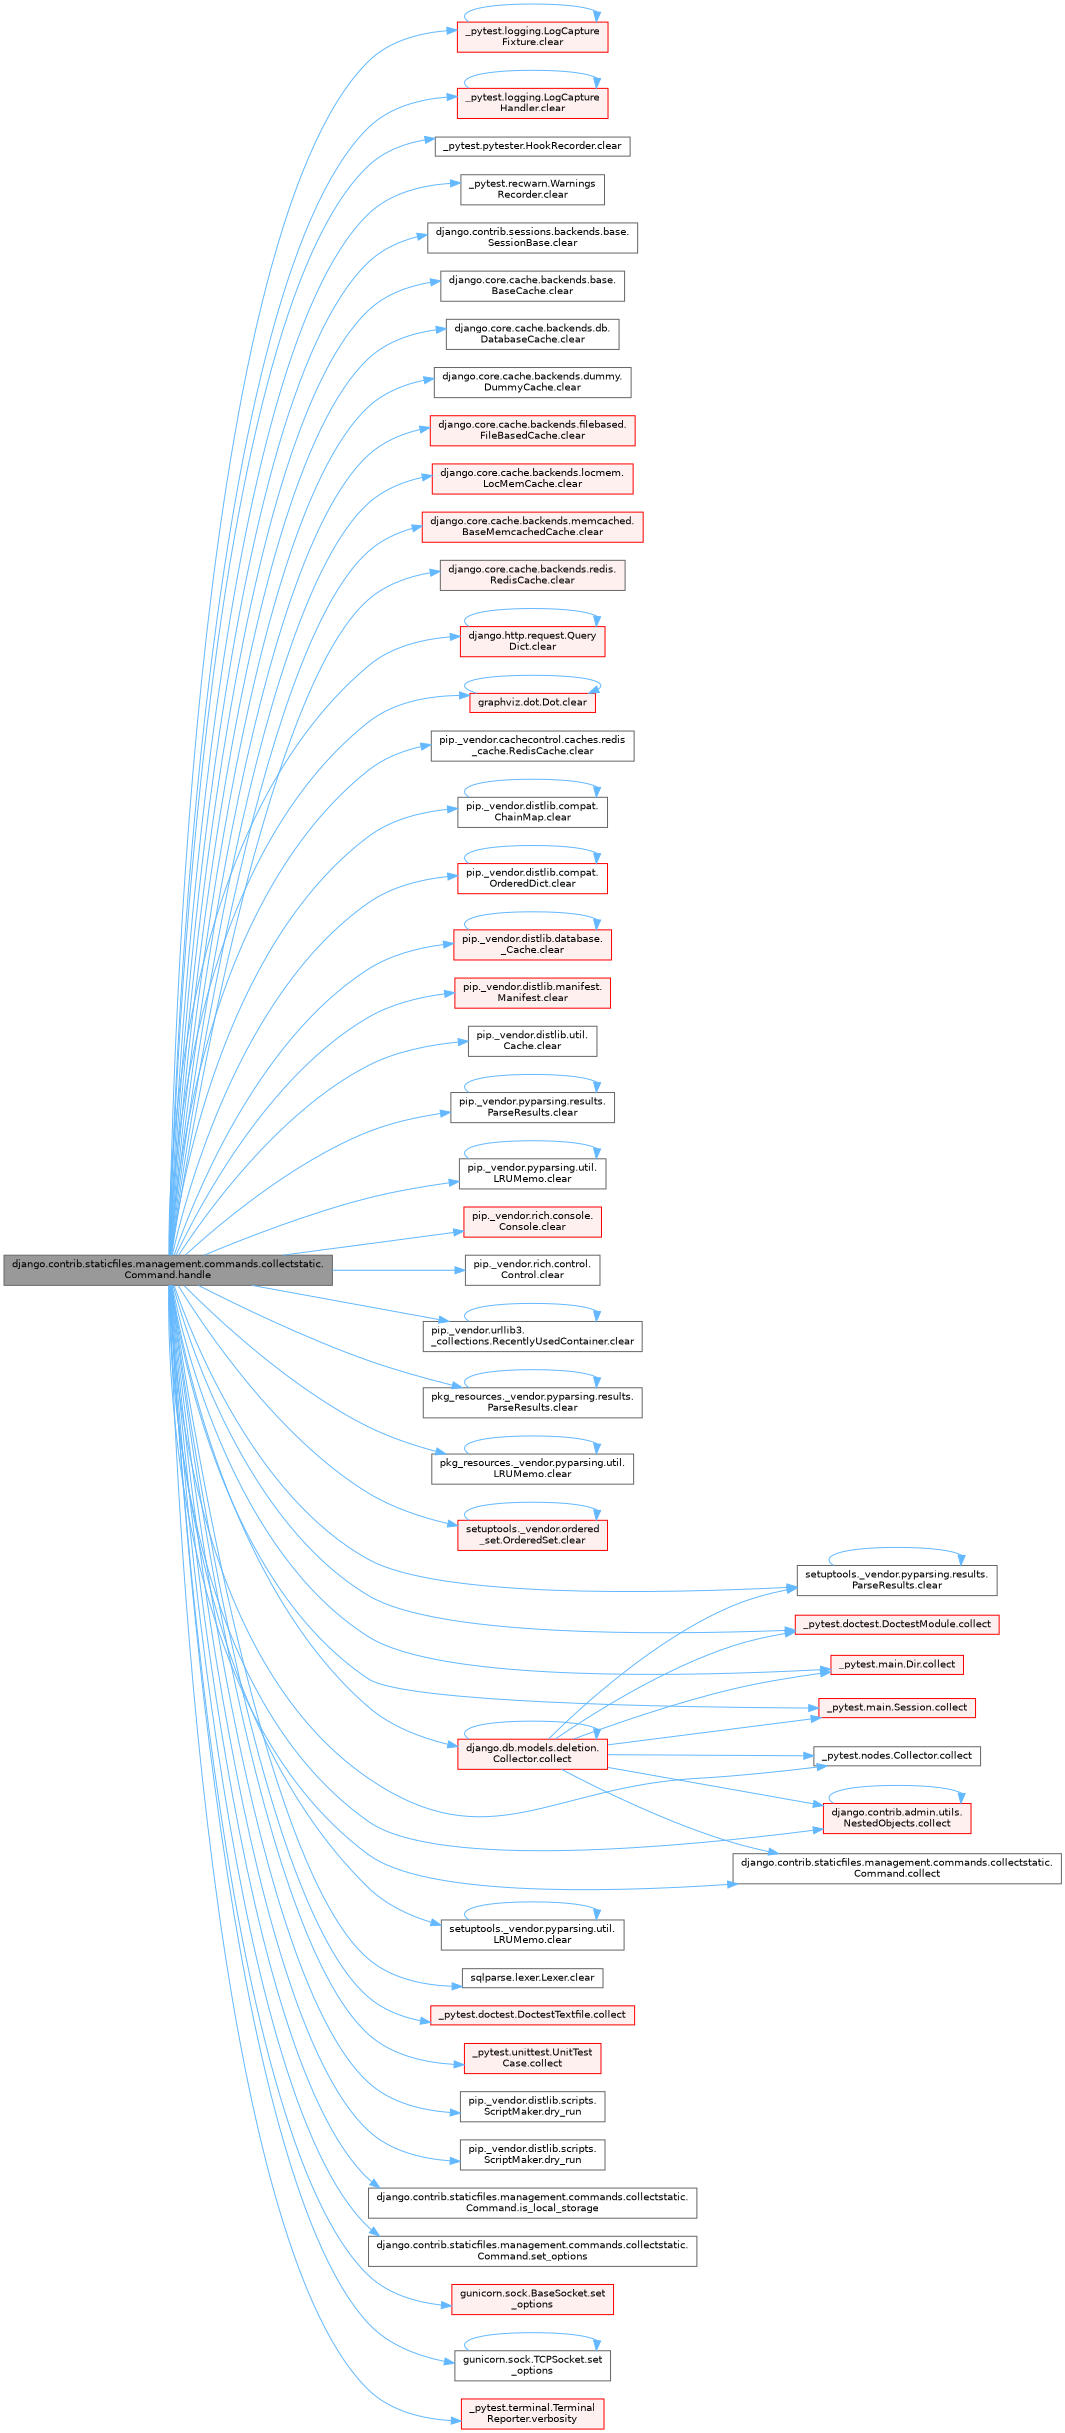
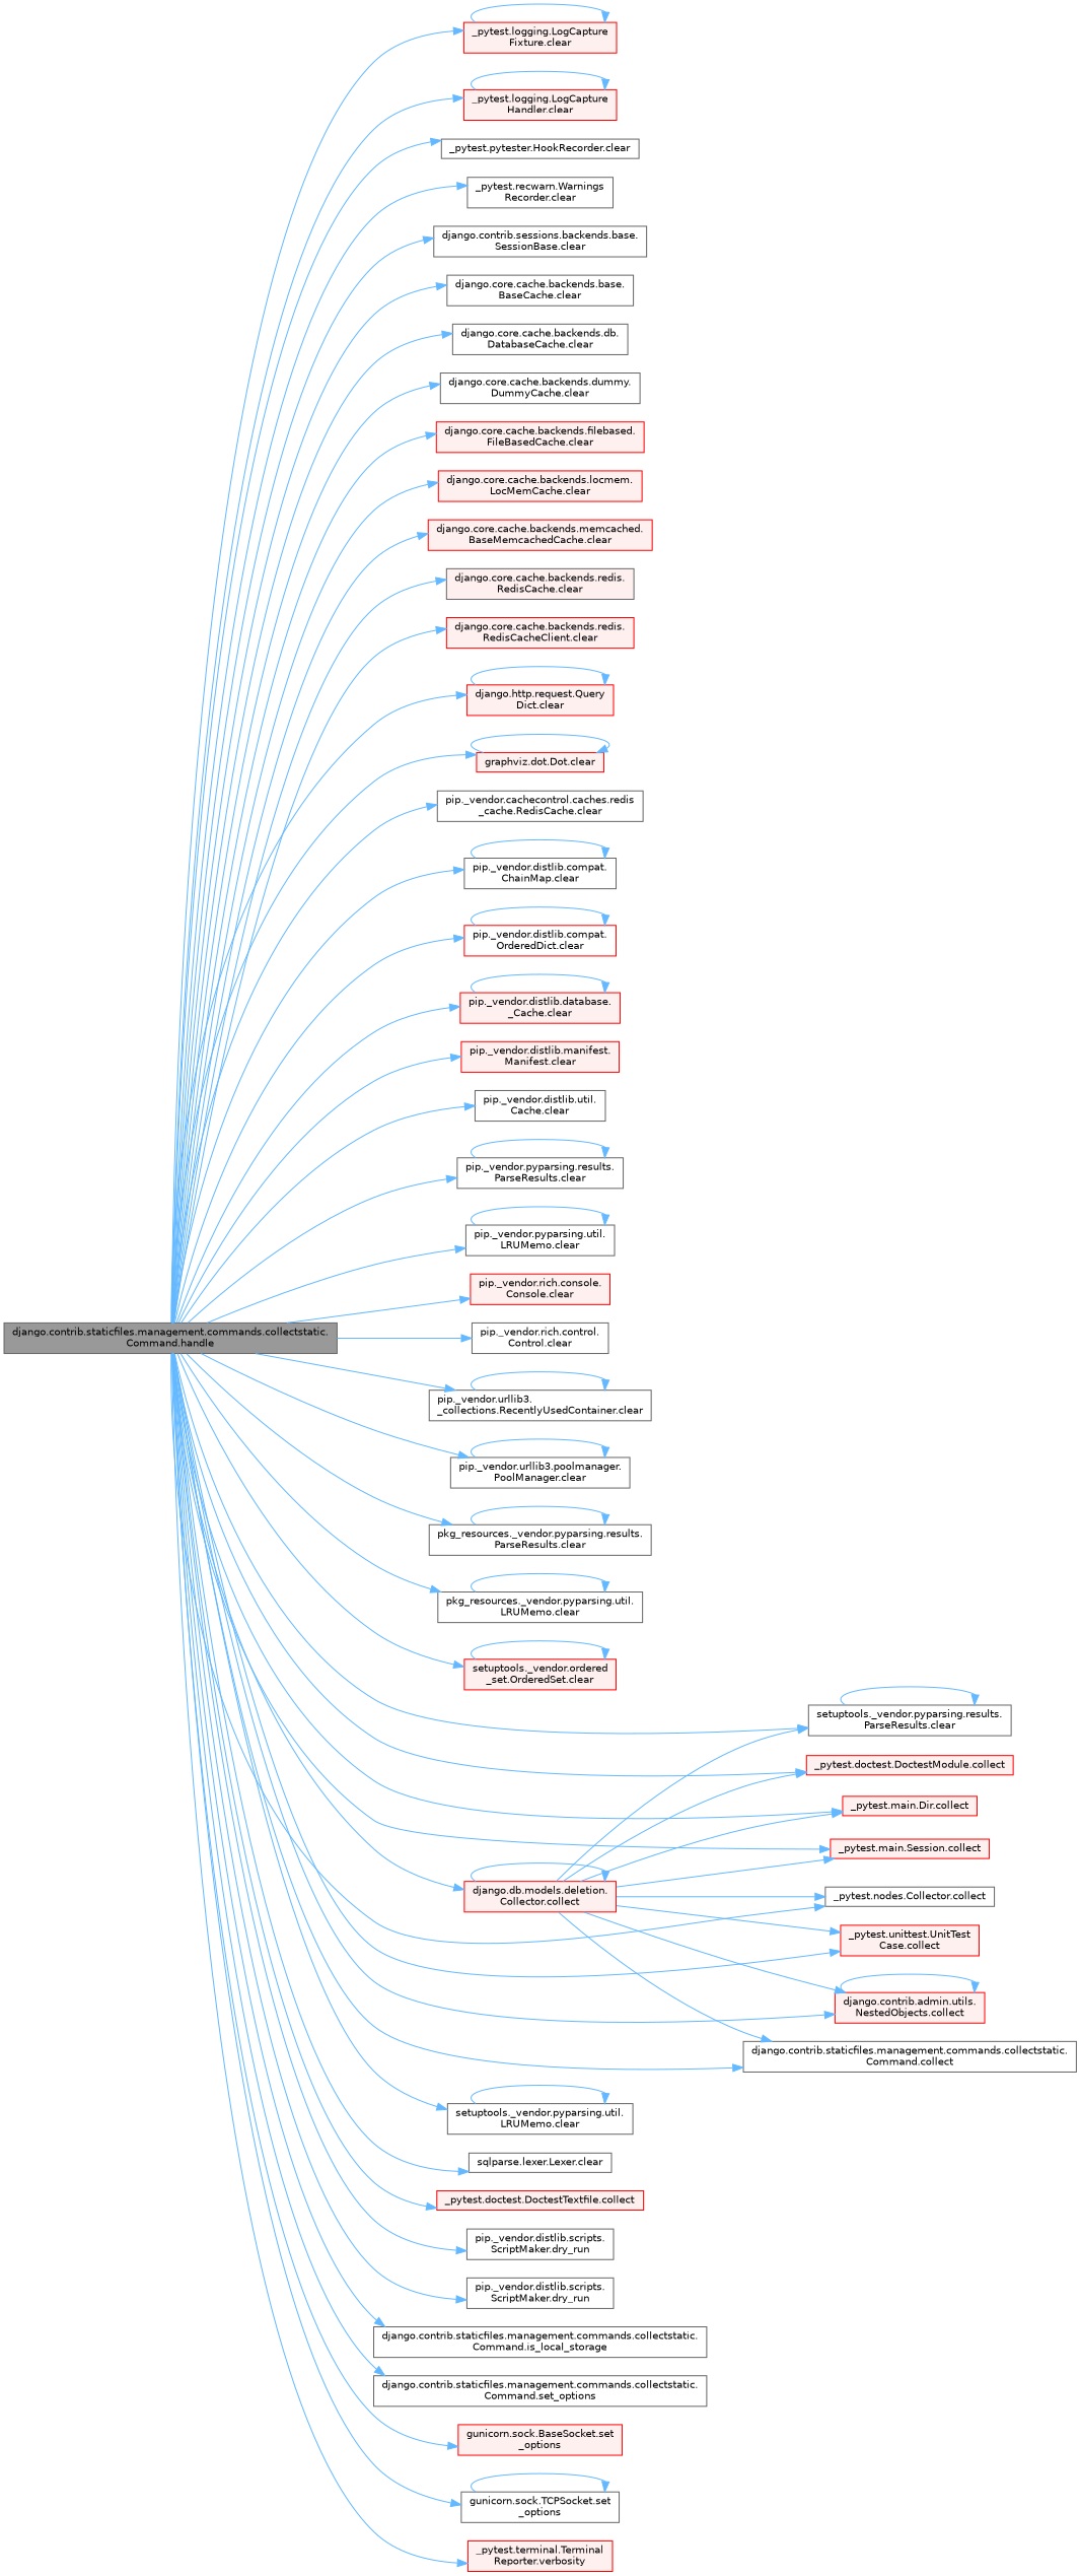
  digraph {
    rankdir=LR
    node [color=grey40 fillcolor=white fontname=Helvetica fontsize=10 shape=box style=filled]
    edge [color=steelblue1 fontname=Helvetica fontsize=10 labelfontname=Helvetica labelfontsize=10 style=solid]
    n1 [color=gray40 fillcolor=grey60 fontcolor=black height=0.2 label="django.contrib.staticfiles.management.commands.collectstatic.\lCommand.handle" width=0.4]
    n2 [color=red fillcolor="#FFF0F0" height=0.2 label="_pytest.logging.LogCapture\lFixture.clear" width=0.4]
    n3 [color=red fillcolor="#FFF0F0" height=0.2 label="_pytest.logging.LogCapture\lHandler.clear" width=0.4]
    n4 [height=0.2 label="_pytest.pytester.HookRecorder.clear" width=0.4]
    n5 [height=0.2 label="_pytest.recwarn.Warnings\lRecorder.clear" width=0.4]
    n6 [height=0.2 label="django.contrib.sessions.backends.base.\lSessionBase.clear" width=0.4]
    n7 [height=0.2 label="django.core.cache.backends.base.\lBaseCache.clear" width=0.4]
    n8 [height=0.2 label="django.core.cache.backends.db.\lDatabaseCache.clear" width=0.4]
    n9 [height=0.2 label="django.core.cache.backends.dummy.\lDummyCache.clear" width=0.4]
    n10 [color=red fillcolor="#FFF0F0" height=0.2 label="django.core.cache.backends.filebased.\lFileBasedCache.clear" width=0.4]
    n11 [color=red fillcolor="#FFF0F0" height=0.2 label="django.core.cache.backends.locmem.\lLocMemCache.clear" width=0.4]
    n12 [color=red fillcolor="#FFF0F0" height=0.2 label="django.core.cache.backends.memcached.\lBaseMemcachedCache.clear" width=0.4]
    n13 [fillcolor="#FFF0F0" height=0.2 label="django.core.cache.backends.redis.\lRedisCache.clear" width=0.4]
+   n14 [color=red fillcolor="#FFF0F0" height=0.2 label="django.core.cache.backends.redis.\lRedisCacheClient.clear" width=0.4]
    n15 [color=red fillcolor="#FFF0F0" height=0.2 label="django.http.request.Query\lDict.clear" width=0.4]
    n16 [color=red fillcolor="#FFF0F0" height=0.2 label="graphviz.dot.Dot.clear" width=0.4]
    n17 [height=0.2 label="pip._vendor.cachecontrol.caches.redis\l_cache.RedisCache.clear" width=0.4]
    n18 [height=0.2 label="pip._vendor.distlib.compat.\lChainMap.clear" width=0.4]
    n19 [color=red height=0.2 label="pip._vendor.distlib.compat.\lOrderedDict.clear" width=0.4]
    n20 [color=red fillcolor="#FFF0F0" height=0.2 label="pip._vendor.distlib.database.\l_Cache.clear" width=0.4]
    n21 [color=red fillcolor="#FFF0F0" height=0.2 label="pip._vendor.distlib.manifest.\lManifest.clear" width=0.4]
    n22 [height=0.2 label="pip._vendor.distlib.util.\lCache.clear" width=0.4]
    n23 [height=0.2 label="pip._vendor.pyparsing.results.\lParseResults.clear" width=0.4]
    n24 [height=0.2 label="pip._vendor.pyparsing.util.\lLRUMemo.clear" width=0.4]
    n25 [color=red fillcolor="#FFF0F0" height=0.2 label="pip._vendor.rich.console.\lConsole.clear" width=0.4]
    n26 [height=0.2 label="pip._vendor.rich.control.\lControl.clear" width=0.4]
    n27 [height=0.2 label="pip._vendor.urllib3.\l_collections.RecentlyUsedContainer.clear" width=0.4]
+   n28 [height=0.2 label="pip._vendor.urllib3.poolmanager.\lPoolManager.clear" width=0.4]
    n29 [height=0.2 label="pkg_resources._vendor.pyparsing.results.\lParseResults.clear" width=0.4]
    n30 [height=0.2 label="pkg_resources._vendor.pyparsing.util.\lLRUMemo.clear" width=0.4]
    n31 [color=red fillcolor="#FFF0F0" height=0.2 label="setuptools._vendor.ordered\l_set.OrderedSet.clear" width=0.4]
    n32 [height=0.2 label="setuptools._vendor.pyparsing.results.\lParseResults.clear" width=0.4]
    n33 [height=0.2 label="setuptools._vendor.pyparsing.util.\lLRUMemo.clear" width=0.4]
    n34 [height=0.2 label="sqlparse.lexer.Lexer.clear" width=0.4]
    n35 [color=red fillcolor="#FFF0F0" height=0.2 label="_pytest.doctest.DoctestModule.collect" width=0.4]
    n36 [color=red fillcolor="#FFF0F0" height=0.2 label="_pytest.doctest.DoctestTextfile.collect" width=0.4]
    n37 [color=red fillcolor="#FFF0F0" height=0.2 label="_pytest.main.Dir.collect" width=0.4]
    n38 [color=red fillcolor="#FFF0F0" height=0.2 label="_pytest.main.Session.collect" width=0.4]
    n39 [height=0.2 label="_pytest.nodes.Collector.collect" width=0.4]
    n40 [color=red fillcolor="#FFF0F0" height=0.2 label="_pytest.unittest.UnitTest\lCase.collect" width=0.4]
    n41 [color=red fillcolor="#FFF0F0" height=0.2 label="django.contrib.admin.utils.\lNestedObjects.collect" width=0.4]
    n42 [height=0.2 label="django.contrib.staticfiles.management.commands.collectstatic.\lCommand.collect" width=0.4]
    n43 [color=red fillcolor="#FFF0F0" height=0.2 label="django.db.models.deletion.\lCollector.collect" width=0.4]
    n44 [height=0.2 label="pip._vendor.distlib.scripts.\lScriptMaker.dry_run" width=0.4]
    n45 [height=0.2 label="pip._vendor.distlib.scripts.\lScriptMaker.dry_run" width=0.4]
    n46 [height=0.2 label="django.contrib.staticfiles.management.commands.collectstatic.\lCommand.is_local_storage" width=0.4]
    n47 [height=0.2 label="django.contrib.staticfiles.management.commands.collectstatic.\lCommand.set_options" width=0.4]
    n48 [color=red fillcolor="#FFF0F0" height=0.2 label="gunicorn.sock.BaseSocket.set\l_options" width=0.4]
    n49 [height=0.2 label="gunicorn.sock.TCPSocket.set\l_options" width=0.4]
    n50 [color=red fillcolor="#FFF0F0" height=0.2 label="_pytest.terminal.Terminal\lReporter.verbosity" width=0.4]
    n1 -> n2
    n1 -> n3
    n1 -> n4
    n1 -> n5
    n1 -> n6
    n1 -> n7
    n1 -> n8
    n1 -> n9
    n1 -> n10
    n1 -> n11
    n1 -> n12
    n1 -> n13
+   n1 -> n14
    n1 -> n15
    n1 -> n16
    n1 -> n17
    n1 -> n18
    n1 -> n19
    n1 -> n20
    n1 -> n21
    n1 -> n22
    n1 -> n23
    n1 -> n24
    n1 -> n25
    n1 -> n26
    n1 -> n27
+   n1 -> n28
    n1 -> n29
    n1 -> n30
    n1 -> n31
    n1 -> n32
    n1 -> n33
    n1 -> n34
    n1 -> n35
    n1 -> n36
    n1 -> n37
    n1 -> n38
    n1 -> n39
    n1 -> n40
    n1 -> n41
    n1 -> n42
    n1 -> n43
    n1 -> n44
    n1 -> n45
    n1 -> n46
    n1 -> n47
    n1 -> n48
    n1 -> n49
    n1 -> n50
    n2 -> n2
    n3 -> n3
    n15 -> n15
    n16 -> n16
    n18 -> n18
    n19 -> n19
    n20 -> n20
    n23 -> n23
    n24 -> n24
    n27 -> n27
+   n28 -> n28
    n29 -> n29
    n30 -> n30
    n31 -> n31
    n32 -> n32
    n33 -> n33
    n41 -> n41
    n43 -> n32
    n43 -> n35
    n43 -> n37
    n43 -> n38
    n43 -> n39
+   n43 -> n40
    n43 -> n41
    n43 -> n42
    n43 -> n43
    n49 -> n49
  }
